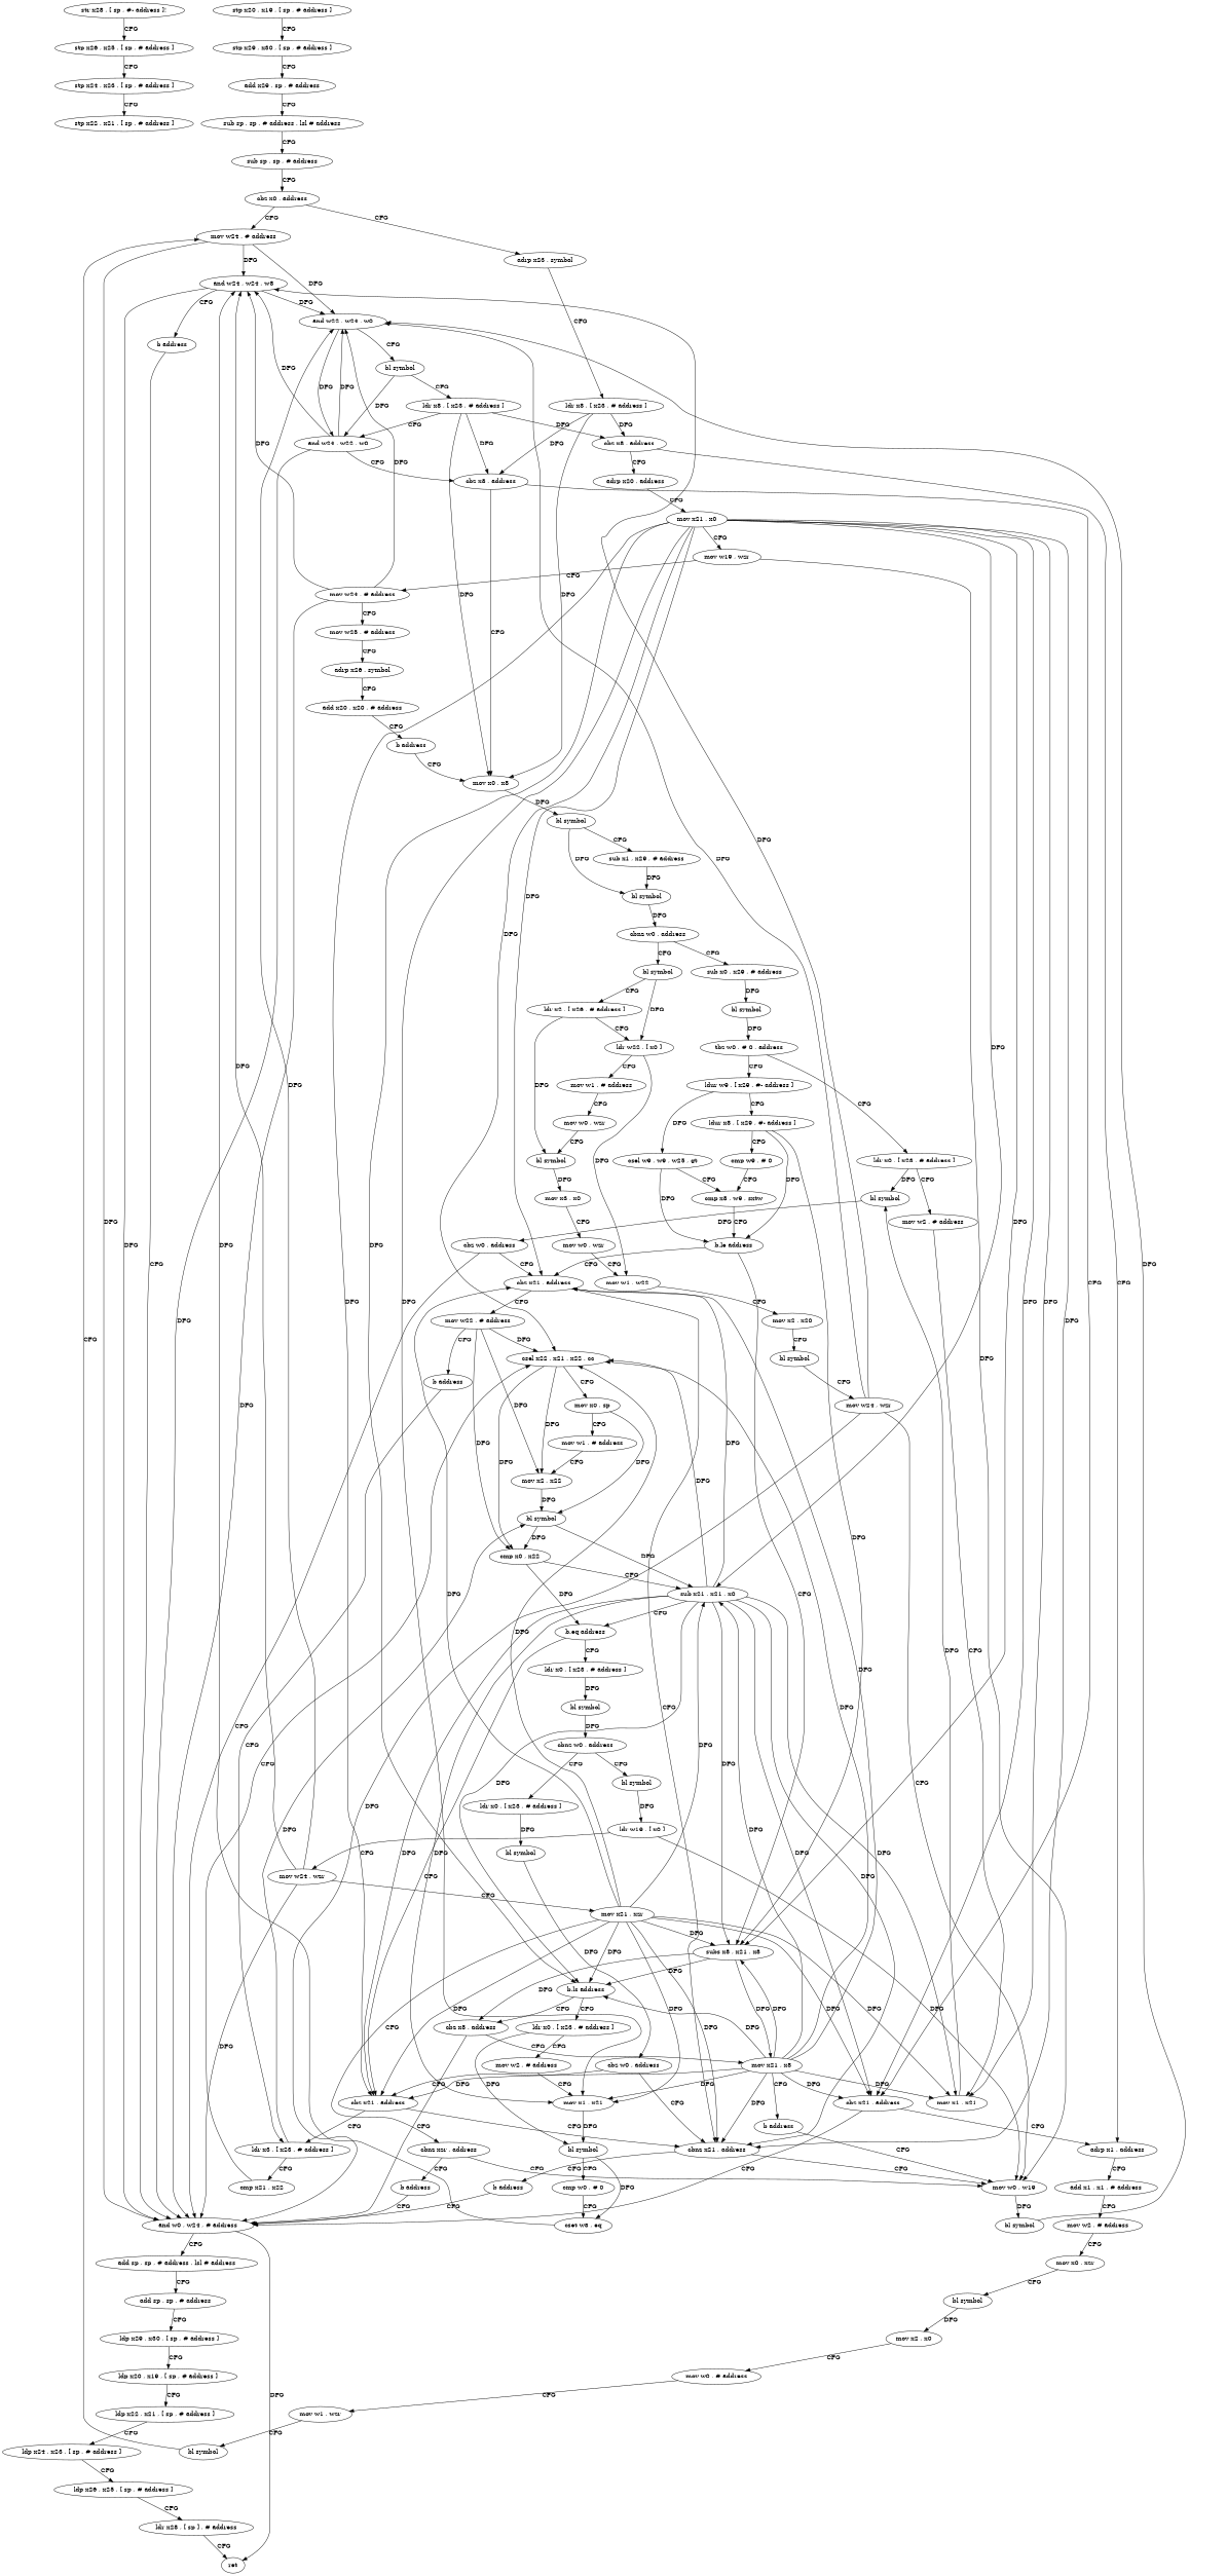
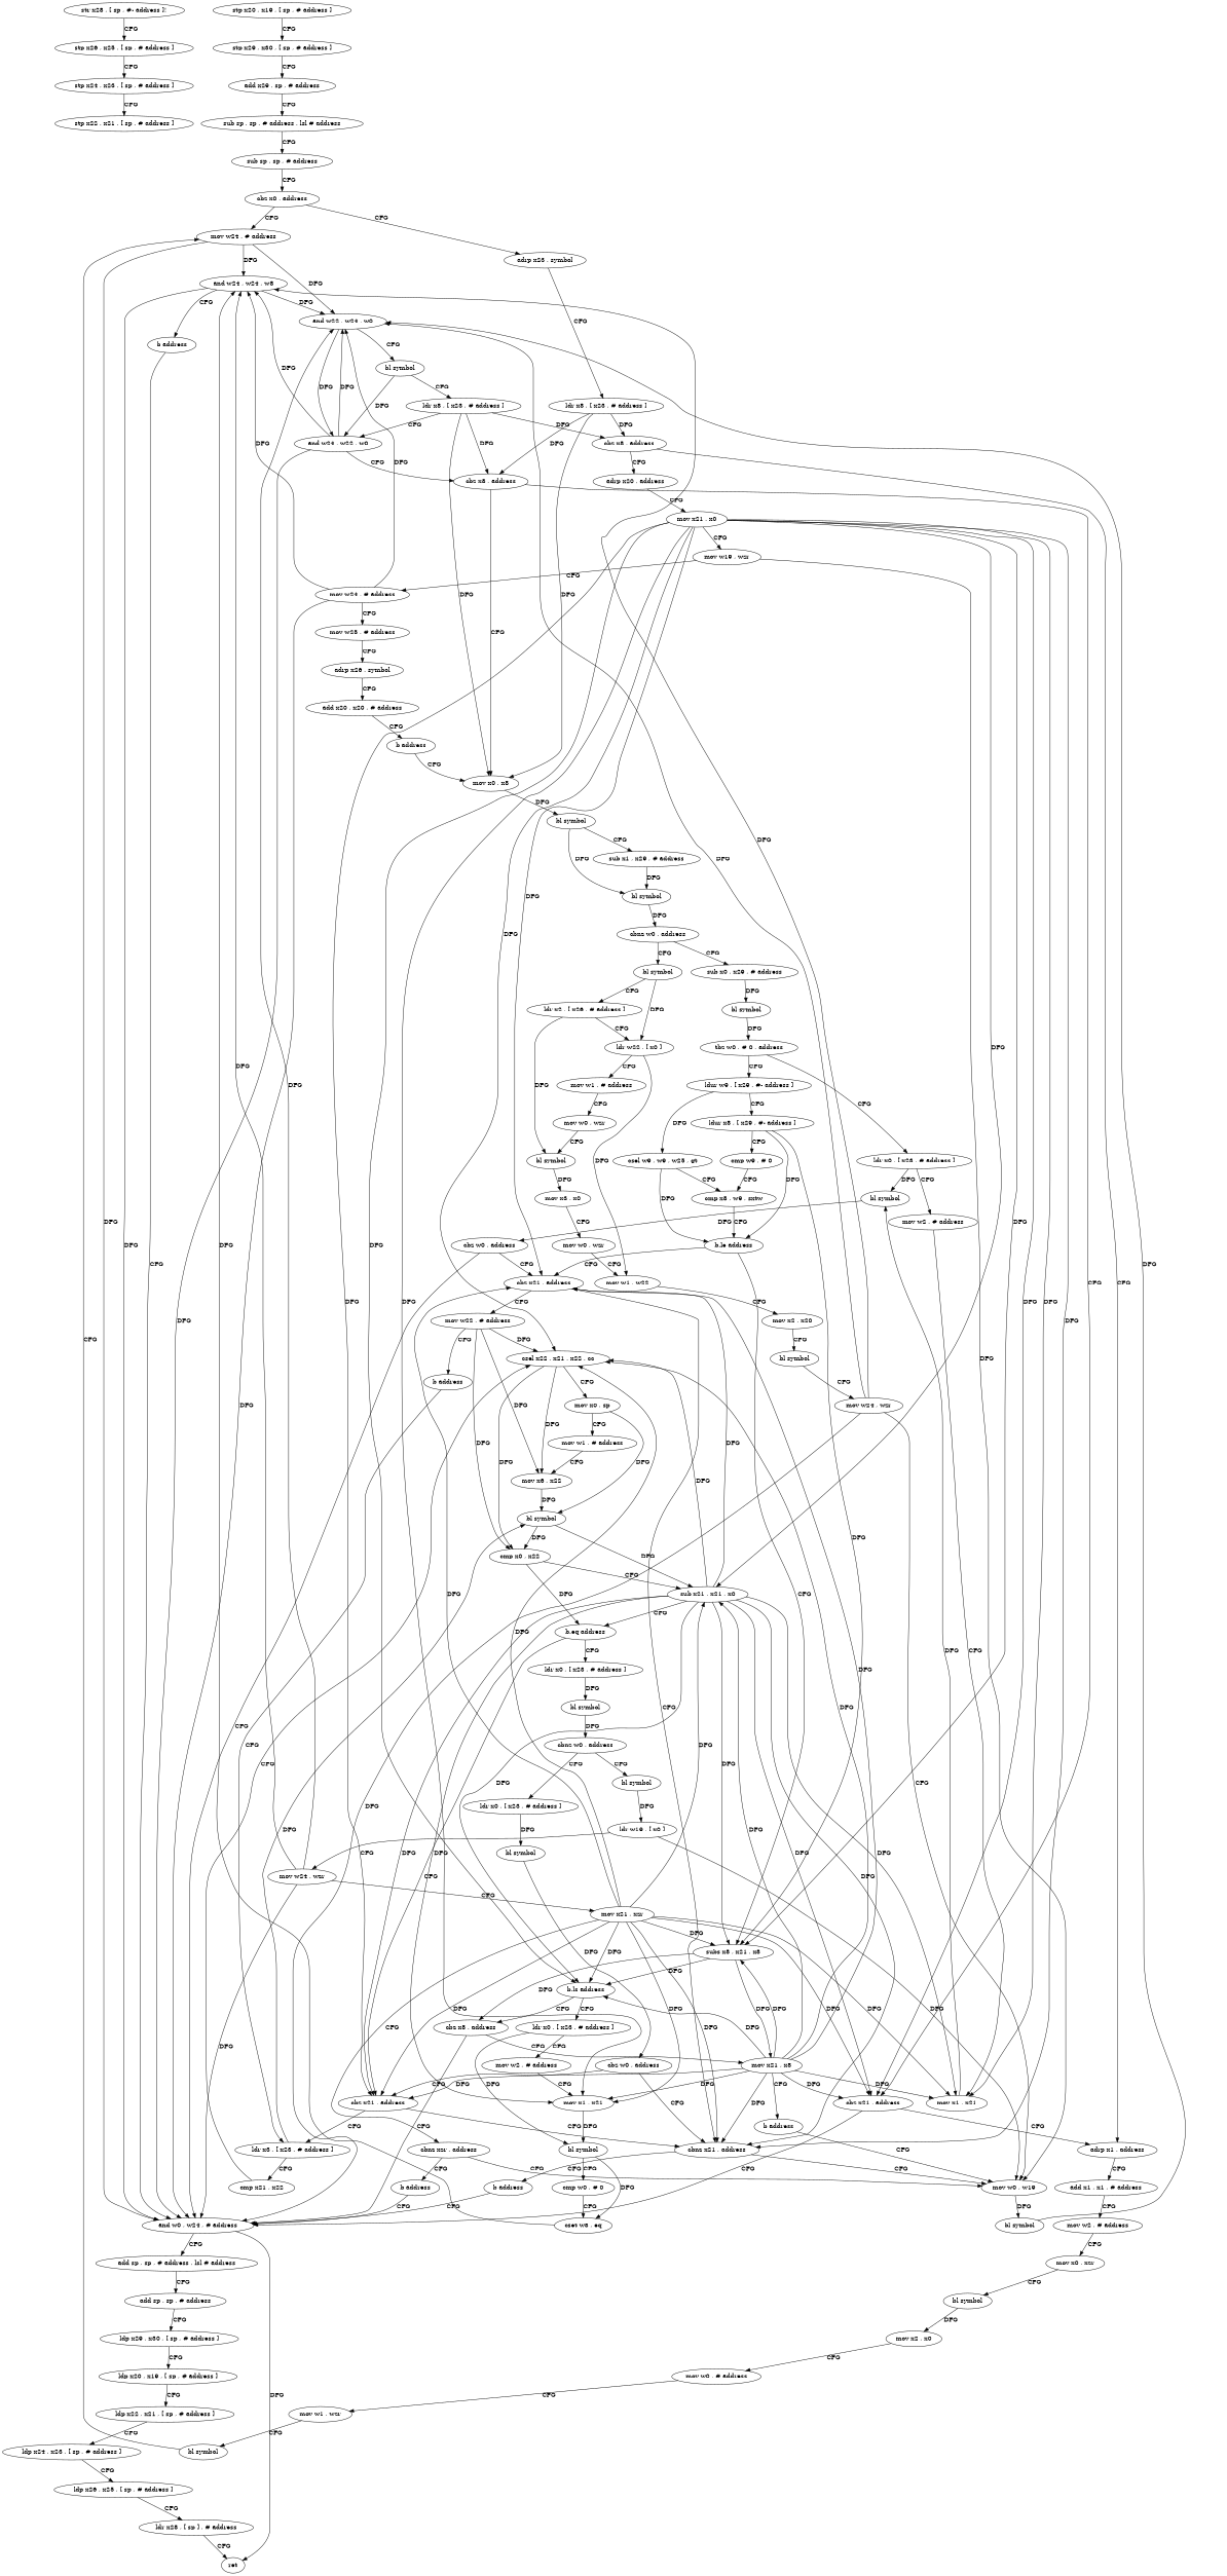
  digraph {
    n1 [label="str x28 , [ sp , #- address ]!"]
    n2 [label="stp x26 , x25 , [ sp , # address ]"]
    n3 [label="stp x24 , x23 , [ sp , # address ]"]
    n4 [label="stp x22 , x21 , [ sp , # address ]"]
    n5 [label="stp x20 , x19 , [ sp , # address ]"]
    n6 [label="stp x29 , x30 , [ sp , # address ]"]
    n7 [label="add x29 , sp , # address"]
    n8 [label="sub sp , sp , # address , lsl # address"]
    n9 [label="sub sp , sp , # address"]
    n10 [label="cbz x0 , address"]
    n11 [label="mov w24 , # address"]
    n12 [label="adrp x23 , symbol"]
    n13 [label="and w0 , w24 , # address"]
    n14 [label="and w24 , w24 , w8"]
    n15 [label="and w22 , w24 , w0"]
    n16 [label="ldr x8 , [ x23 , # address ]"]
    n17 [label="add sp , sp , # address , lsl # address"]
    n18 [label=ret]
    n19 [label="b address"]
    n20 [label="bl symbol"]
    n21 [label="and w24 , w22 , w0"]
    n22 [label="cbz x8 , address"]
    n23 [label="mov x0 , x8"]
    n24 [label="cbz x8 , address"]
    n25 [label="add sp , sp , # address"]
    n26 [label="adrp x1 , address"]
    n27 [label="adrp x20 , address"]
    n28 [label="bl symbol"]
    n29 [label="cbz x21 , address"]
    n30 [label="add x1 , x1 , # address"]
    n31 [label="mov x21 , x0"]
    n32 [label="mov w2 , # address"]
    n33 [label="mov w19 , wzr"]
    n34 [label="mov x1 , x21"]
    n35 [label="cbz x21 , address"]
    n36 [label="subs x8 , x21 , x8"]
    n37 [label="cbnz x21 , address"]
    n38 [label="b.ls address"]
    n39 [label="mov x1 , x21"]
    n40 [label="csel x22 , x21 , x22 , cc"]
    n41 [label="sub x21 , x21 , x0"]
    n42 [label="cbz x21 , address"]
    n43 [label="mov x0 , xzr"]
    n44 [label="bl symbol"]
    n45 [label="mov x2 , x0"]
    n46 [label="mov w0 , # address"]
    n47 [label="mov w1 , wzr"]
    n48 [label="bl symbol"]
    n49 [label="mov w24 , # address"]
    n50 [label="mov w0 , w19"]
    n51 [label="bl symbol"]
    n52 [label="mov w22 , # address"]
    n53 [label="cbz x8 , address"]
    n54 [label="mov x21 , x8"]
    n55 [label="b address"]
    n56 [label="ldr x0 , [ x23 , # address ]"]
    n57 [label="bl symbol"]
-   n58 [label="mov x2 , x22"]
+   n58 [label="mov x6 , x22"]
    n59 [label="cmp x0 , x22"]
    n60 [label="mov x0 , sp"]
    n61 [label="b.eq address"]
    n62 [label="ldr x3 , [ x23 , # address ]"]
    n63 [label="mov w25 , # address"]
    n64 [label="bl symbol"]
    n65 [label="adrp x26 , symbol"]
    n66 [label="add x20 , x20 , # address"]
    n67 [label="b address"]
    n68 [label="sub x1 , x29 , # address"]
    n69 [label="bl symbol"]
    n70 [label="cbnz w0 , address"]
    n71 [label="bl symbol"]
    n72 [label="sub x0 , x29 , # address"]
    n73 [label="ldr x2 , [ x26 , # address ]"]
    n74 [label="ldr w22 , [ x0 ]"]
    n75 [label="bl symbol"]
    n76 [label="bl symbol"]
    n77 [label="mov w1 , # address"]
    n78 [label="mov w1 , w22"]
    n79 [label="tbz w0 , # 0 , address"]
    n80 [label="mov x3 , x0"]
    n81 [label="mov w0 , wzr"]
    n82 [label="mov x2 , x20"]
    n83 [label="mov w0 , wzr"]
    n84 [label="bl symbol"]
    n85 [label="mov w24 , wzr"]
    n86 [label="ldr x0 , [ x23 , # address ]"]
    n87 [label="ldur w9 , [ x29 , #- address ]"]
    n88 [label="mov w2 , # address"]
    n89 [label="ldur x8 , [ x29 , #- address ]"]
    n90 [label="csel w9 , w9 , w25 , gt"]
    n91 [label="cbz w0 , address"]
    n92 [label="cmp w9 , # 0"]
    n93 [label="b.le address"]
    n94 [label="cmp x8 , w9 , sxtw"]
    n95 [label="b address"]
    n96 [label="b address"]
    n97 [label="ldp x29 , x30 , [ sp , # address ]"]
    n98 [label="ldp x20 , x19 , [ sp , # address ]"]
    n99 [label="ldp x22 , x21 , [ sp , # address ]"]
    n100 [label="ldp x24 , x23 , [ sp , # address ]"]
    n101 [label="ldp x26 , x25 , [ sp , # address ]"]
    n102 [label="ldr x28 , [ sp ] , # address"]
    n103 [label="bl symbol"]
    n104 [label="mov w2 , # address"]
    n105 [label="cmp w0 , # 0"]
    n106 [label="cset w8 , eq"]
    n107 [label="cmp x21 , x22"]
    n108 [label="ldr x8 , [ x23 , # address ]"]
    n109 [label="mov w1 , # address"]
    n110 [label="ldr x0 , [ x23 , # address ]"]
    n111 [label="bl symbol"]
    n112 [label="cbnz w0 , address"]
    n113 [label="bl symbol"]
    n114 [label="ldr x0 , [ x23 , # address ]"]
    n115 [label="ldr w19 , [ x0 ]"]
    n116 [label="bl symbol"]
    n117 [label="mov w24 , wzr"]
    n118 [label="cbz w0 , address"]
    n119 [label="mov x21 , xzr"]
    n120 [label="cbnz xzr , address"]
    n121 [label="b address"]
    n1 -> n2 [label=CFG]
    n2 -> n3 [label=CFG]
    n3 -> n4 [label=CFG]
    n5 -> n6 [label=CFG]
    n6 -> n7 [label=CFG]
    n7 -> n8 [label=CFG]
    n8 -> n9 [label=CFG]
    n9 -> n10 [label=CFG]
    n10 -> n11 [label=CFG]
    n10 -> n12 [label=CFG]
    n11 -> n13 [label=DFG]
    n11 -> n14 [label=DFG]
    n11 -> n15 [label=DFG]
    n12 -> n16 [label=CFG]
    n13 -> n17 [label=CFG]
    n13 -> n18 [label=DFG]
    n14 -> n13 [label=DFG]
    n14 -> n15 [label=DFG]
    n14 -> n19 [label=CFG]
    n15 -> n20 [label=CFG]
    n15 -> n21 [label=DFG]
    n16 -> n22 [label=DFG]
    n16 -> n23 [label=DFG]
    n16 -> n24 [label=DFG]
    n17 -> n25 [label=CFG]
    n19 -> n13 [label=CFG]
    n20 -> n21 [label=DFG]
    n20 -> n108 [label=CFG]
    n21 -> n13 [label=DFG]
    n21 -> n14 [label=DFG]
    n21 -> n15 [label=DFG]
    n21 -> n24 [label=CFG]
    n22 -> n26 [label=CFG]
    n22 -> n27 [label=CFG]
    n23 -> n28 [label=DFG]
    n24 -> n23 [label=CFG]
    n24 -> n29 [label=CFG]
    n25 -> n97 [label=CFG]
    n26 -> n30 [label=CFG]
    n27 -> n31 [label=CFG]
    n28 -> n68 [label=CFG]
    n28 -> n69 [label=DFG]
    n29 -> n13 [label=CFG]
    n29 -> n26 [label=CFG]
    n30 -> n32 [label=CFG]
    n31 -> n29 [label=DFG]
    n31 -> n33 [label=CFG]
    n31 -> n34 [label=DFG]
    n31 -> n35 [label=DFG]
    n31 -> n36 [label=DFG]
    n31 -> n37 [label=DFG]
    n31 -> n38 [label=DFG]
    n31 -> n39 [label=DFG]
    n31 -> n40 [label=DFG]
    n31 -> n41 [label=DFG]
    n31 -> n42 [label=DFG]
    n32 -> n43 [label=CFG]
    n33 -> n49 [label=CFG]
    n33 -> n50 [label=DFG]
    n34 -> n51 [label=DFG]
    n35 -> n37 [label=CFG]
    n35 -> n52 [label=CFG]
    n36 -> n38 [label=DFG]
    n36 -> n53 [label=DFG]
    n36 -> n54 [label=DFG]
    n37 -> n50 [label=CFG]
    n37 -> n55 [label=CFG]
    n38 -> n53 [label=CFG]
    n38 -> n56 [label=CFG]
    n39 -> n57 [label=DFG]
    n40 -> n58 [label=DFG]
    n40 -> n59 [label=DFG]
    n40 -> n60 [label=CFG]
    n41 -> n29 [label=DFG]
    n41 -> n34 [label=DFG]
    n41 -> n35 [label=DFG]
    n41 -> n36 [label=DFG]
    n41 -> n37 [label=DFG]
    n41 -> n38 [label=DFG]
    n41 -> n39 [label=DFG]
    n41 -> n40 [label=DFG]
    n41 -> n42 [label=DFG]
    n41 -> n61 [label=CFG]
    n42 -> n37 [label=CFG]
    n42 -> n62 [label=CFG]
    n43 -> n44 [label=CFG]
    n44 -> n45 [label=DFG]
    n45 -> n46 [label=CFG]
    n46 -> n47 [label=CFG]
    n47 -> n48 [label=CFG]
    n48 -> n11 [label=CFG]
    n49 -> n13 [label=DFG]
    n49 -> n14 [label=DFG]
    n49 -> n15 [label=DFG]
    n49 -> n63 [label=CFG]
    n50 -> n64 [label=DFG]
    n51 -> n91 [label=DFG]
    n52 -> n40 [label=DFG]
    n52 -> n58 [label=DFG]
    n52 -> n59 [label=DFG]
    n52 -> n95 [label=CFG]
    n53 -> n13 [label=CFG]
    n53 -> n54 [label=CFG]
    n54 -> n29 [label=DFG]
    n54 -> n34 [label=DFG]
    n54 -> n35 [label=DFG]
    n54 -> n36 [label=DFG]
    n54 -> n37 [label=DFG]
    n54 -> n38 [label=DFG]
    n54 -> n39 [label=DFG]
    n54 -> n40 [label=DFG]
    n54 -> n41 [label=DFG]
    n54 -> n42 [label=DFG]
    n54 -> n96 [label=CFG]
    n55 -> n13 [label=CFG]
    n56 -> n57 [label=DFG]
    n56 -> n104 [label=CFG]
    n57 -> n105 [label=CFG]
    n57 -> n106 [label=DFG]
    n58 -> n103 [label=DFG]
    n59 -> n41 [label=CFG]
    n59 -> n61 [label=DFG]
    n60 -> n103 [label=DFG]
    n60 -> n109 [label=CFG]
    n61 -> n42 [label=CFG]
    n61 -> n110 [label=CFG]
    n62 -> n103 [label=DFG]
    n62 -> n107 [label=CFG]
    n63 -> n65 [label=CFG]
    n64 -> n15 [label=DFG]
    n65 -> n66 [label=CFG]
    n66 -> n67 [label=CFG]
    n67 -> n23 [label=CFG]
    n68 -> n69 [label=DFG]
    n69 -> n70 [label=DFG]
    n70 -> n71 [label=CFG]
    n70 -> n72 [label=CFG]
    n71 -> n73 [label=CFG]
    n71 -> n74 [label=DFG]
    n72 -> n75 [label=DFG]
    n73 -> n74 [label=CFG]
    n73 -> n76 [label=DFG]
    n74 -> n77 [label=CFG]
    n74 -> n78 [label=DFG]
    n75 -> n79 [label=DFG]
    n76 -> n80 [label=DFG]
    n77 -> n81 [label=CFG]
    n78 -> n82 [label=CFG]
    n79 -> n86 [label=CFG]
    n79 -> n87 [label=CFG]
    n80 -> n83 [label=CFG]
    n81 -> n76 [label=CFG]
    n82 -> n84 [label=CFG]
    n83 -> n78 [label=CFG]
    n84 -> n85 [label=CFG]
    n85 -> n13 [label=DFG]
    n85 -> n14 [label=DFG]
    n85 -> n15 [label=DFG]
    n85 -> n50 [label=CFG]
    n86 -> n51 [label=DFG]
    n86 -> n88 [label=CFG]
    n87 -> n89 [label=CFG]
    n87 -> n90 [label=DFG]
    n88 -> n34 [label=CFG]
    n89 -> n36 [label=DFG]
    n89 -> n92 [label=CFG]
    n89 -> n93 [label=DFG]
    n90 -> n93 [label=DFG]
    n90 -> n94 [label=CFG]
    n91 -> n13 [label=CFG]
    n91 -> n35 [label=CFG]
    n92 -> n94 [label=CFG]
    n93 -> n35 [label=CFG]
    n93 -> n36 [label=CFG]
    n94 -> n93 [label=CFG]
    n95 -> n62 [label=CFG]
    n96 -> n50 [label=CFG]
    n97 -> n98 [label=CFG]
    n98 -> n99 [label=CFG]
    n99 -> n100 [label=CFG]
    n100 -> n101 [label=CFG]
    n101 -> n102 [label=CFG]
    n102 -> n18 [label=CFG]
    n103 -> n41 [label=DFG]
    n103 -> n59 [label=DFG]
    n104 -> n39 [label=CFG]
    n105 -> n106 [label=CFG]
    n106 -> n14 [label=DFG]
    n107 -> n40 [label=CFG]
    n108 -> n21 [label=CFG]
    n108 -> n22 [label=DFG]
    n108 -> n23 [label=DFG]
    n108 -> n24 [label=DFG]
    n109 -> n58 [label=CFG]
    n110 -> n111 [label=DFG]
    n111 -> n112 [label=DFG]
    n112 -> n113 [label=CFG]
    n112 -> n114 [label=CFG]
    n113 -> n115 [label=DFG]
    n114 -> n116 [label=DFG]
    n115 -> n50 [label=DFG]
    n115 -> n117 [label=CFG]
    n116 -> n118 [label=DFG]
    n117 -> n13 [label=DFG]
    n117 -> n14 [label=DFG]
    n117 -> n15 [label=DFG]
    n117 -> n119 [label=CFG]
    n118 -> n37 [label=CFG]
    n118 -> n42 [label=CFG]
    n119 -> n29 [label=DFG]
    n119 -> n34 [label=DFG]
    n119 -> n35 [label=DFG]
    n119 -> n36 [label=DFG]
    n119 -> n37 [label=DFG]
    n119 -> n38 [label=DFG]
    n119 -> n39 [label=DFG]
    n119 -> n40 [label=DFG]
    n119 -> n41 [label=DFG]
    n119 -> n42 [label=DFG]
    n119 -> n120 [label=CFG]
    n120 -> n50 [label=CFG]
    n120 -> n121 [label=CFG]
    n121 -> n13 [label=CFG]
  }
